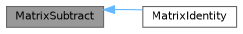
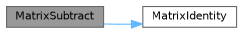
  digraph {
    rankdir=LR
    node [fontname=Helvetica fontsize=10 shape=box style=filled]
    n1 [color=gray40 fillcolor=grey60 fontcolor=black height=0.2 label=MatrixSubtract width=0.4]
    n2 [color=grey40 fillcolor=white height=0.2 label=MatrixIdentity width=0.4]
-   n2 -> n1 [color=steelblue1 fontname=Helvetica fontsize=10 labelfontname=Helvetica labelfontsize=10 style=solid]
+   n1 -> n2 [color=steelblue1 fontname=Helvetica fontsize=10 labelfontname=Helvetica labelfontsize=10 style=solid]
  }
